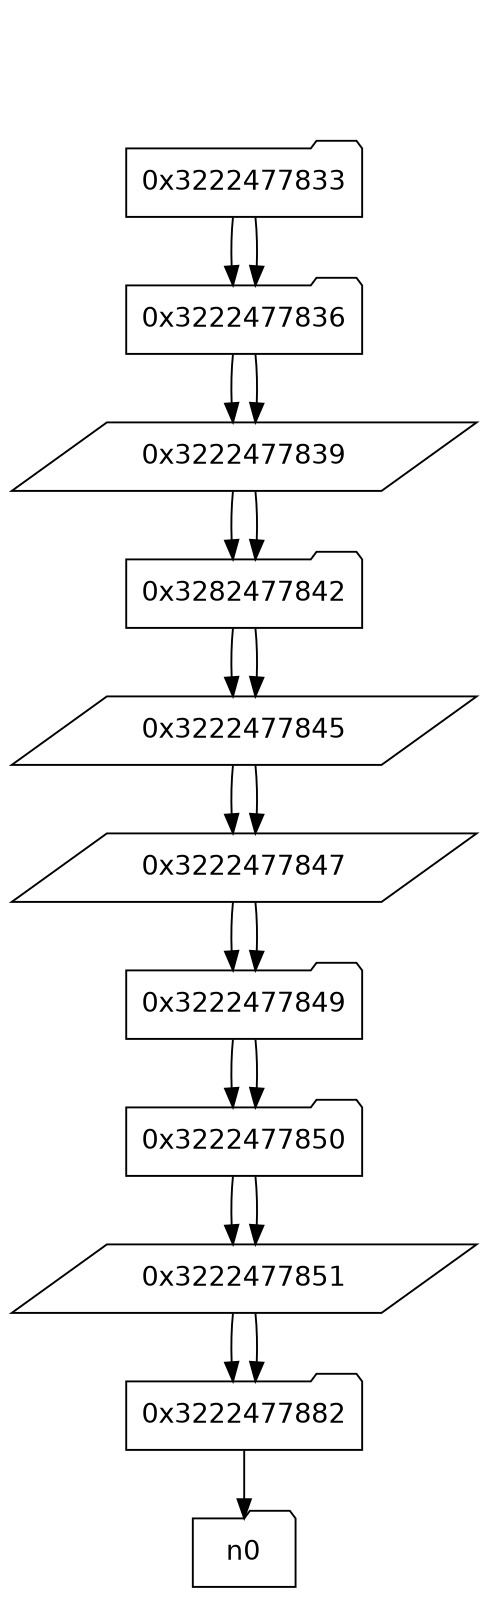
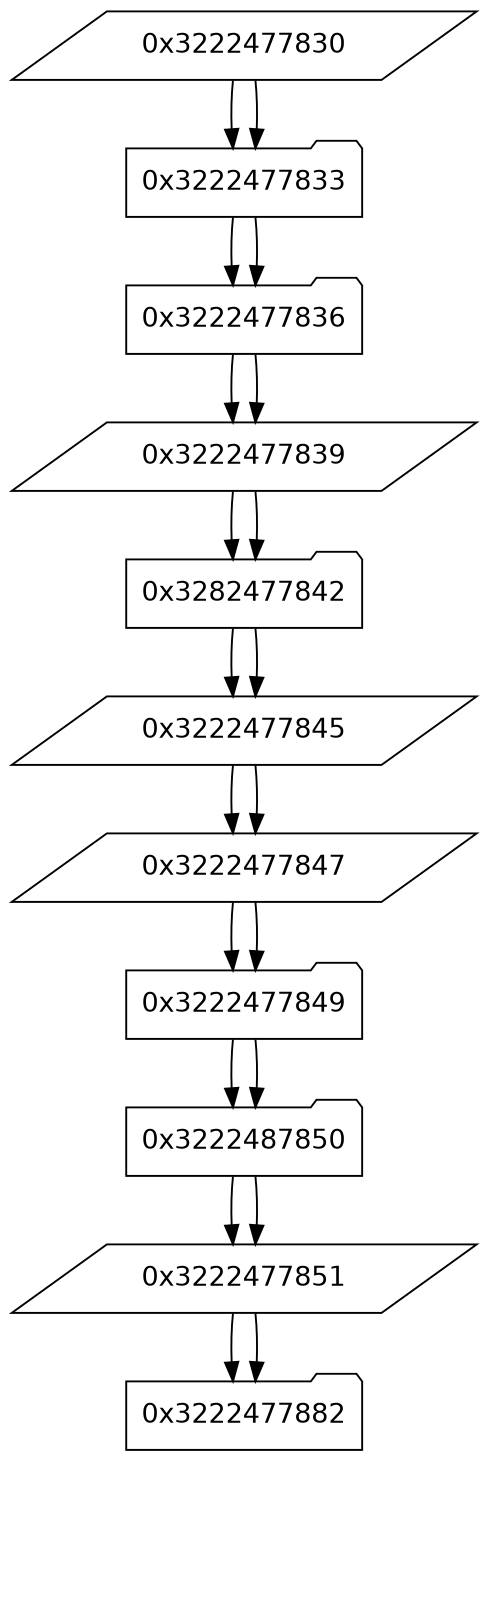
  digraph {
    fontname="DejaVu Sans"
    node [fontname="DejaVu Sans" shape=folder]
    edge [fontname="DejaVu Sans"]
+   n2 [label="0x3222477830" shape=parallelogram]
    n3 [label="0x3222477833"]
    n4 [label="0x3222477836"]
    n5 [label="0x3222477839" shape=parallelogram]
    n6 [label="0x3282477842"]
    n7 [label="0x3222477845" shape=parallelogram]
    n8 [label="0x3222477847" shape=parallelogram]
    n9 [label="0x3222477849"]
-   n10 [label="0x3222477850"]
+   n10 [label="0x3222487850"]
    n11 [label="0x3222477851" shape=parallelogram]
    n12 [label="0x3222477882"]
-   n0
+   n2 -> n3
+   n2 -> n3
    n3 -> n4
    n3 -> n4
    n4 -> n5
    n4 -> n5
    n5 -> n6
    n5 -> n6
    n6 -> n7
    n6 -> n7
    n7 -> n8
    n7 -> n8
    n8 -> n9
    n8 -> n9
    n9 -> n10
    n9 -> n10
    n10 -> n11
    n10 -> n11
    n11 -> n12
    n11 -> n12
-   n12 -> n0
  }
